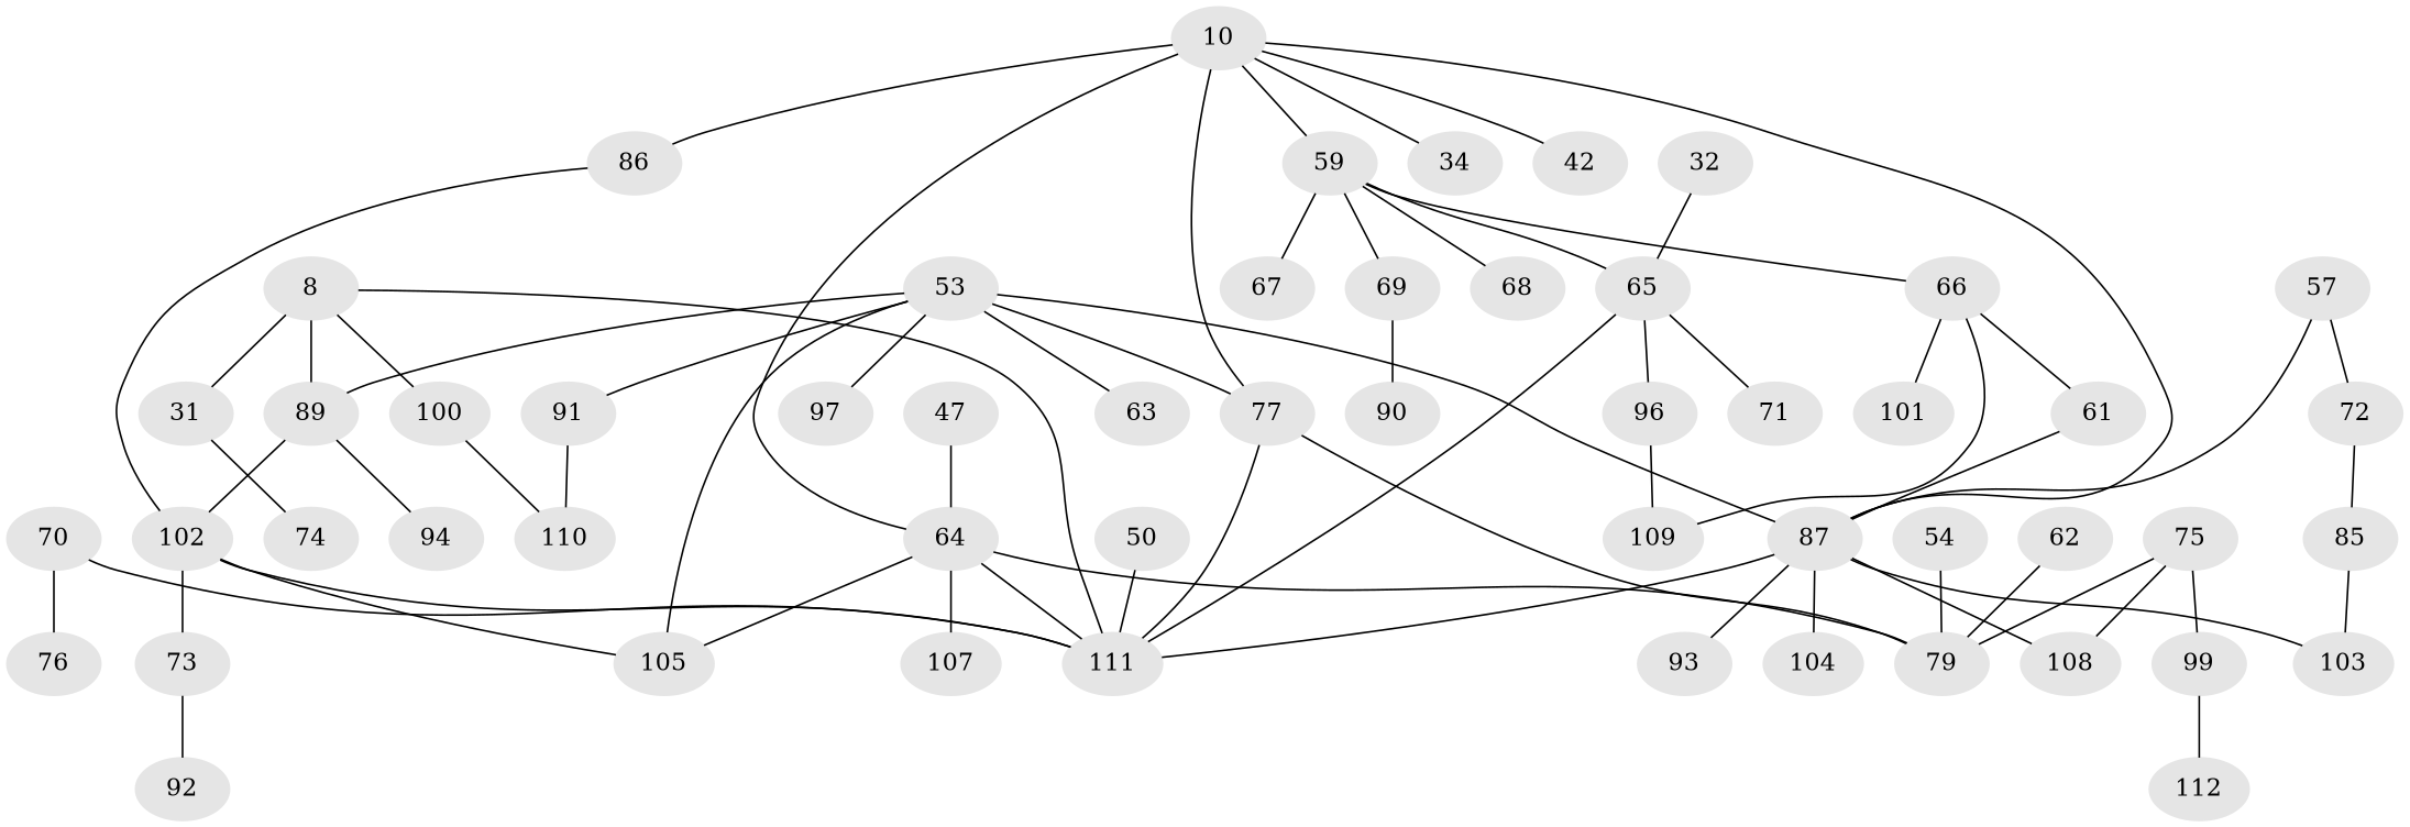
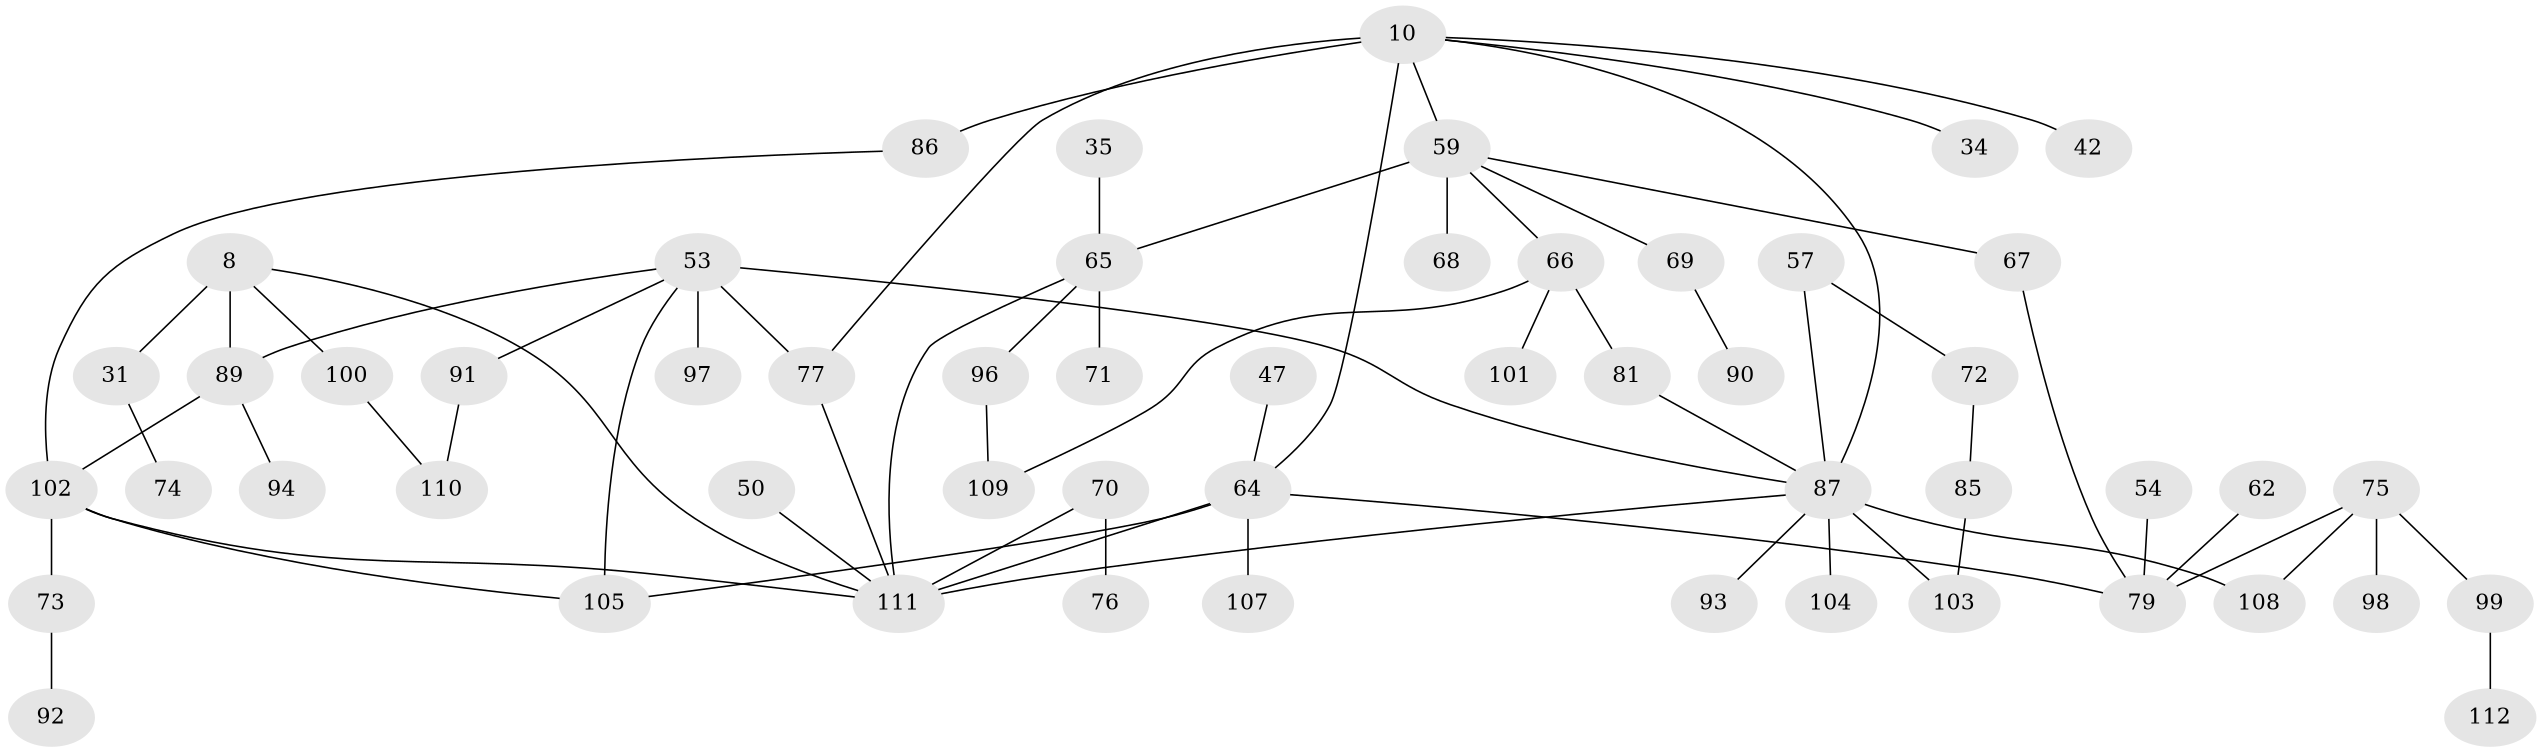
  graph {
    node [color=gray90 style=filled]
    31 [super="+30"]
    74
    8
    89 [super="+39+80"]
    100 [super="+51+84+95"]
    111 [super="+13"]
    102 [super="+88"]
    94
    110
    10
    34
    42
    59 [super="+35+38"]
    64 [super="+7+17+40+55+45+56"]
    77 [super="+4+52"]
    86 [super="+82"]
    87 [super="+28+33+44+49+23"]
    65 [super="+18+12+6"]
    66
    67
    68
    69
    105 [super="+22"]
    79 [super="+46"]
    107
    108
    103
    93
    104
    71
    96 [super="+29+83"]
-   32
+   32 [label=35]
    47
    50
    53 [super="+20+19"]
-   63
    91
    97
    54
    57
    72
    85
-   81 [label=61]
+   81
    101
    109
    90
    62
    73
    92
    70
    76
    75 [super="+61+58"]
+   98
    99
    112
    31 -- 74
    8 -- 31 [weight=2]
    8 -- 89 [weight=2]
    8 -- 100
    8 -- 111
    89 -- 102
    89 -- 94
    100 -- 110
    102 -- 111
    102 -- 105
    102 -- 73
    10 -- 34
    10 -- 42
    10 -- 59
    10 -- 64
    10 -- 77
    10 -- 86 [weight=2]
    10 -- 87
    59 -- 65 [weight=2]
    59 -- 66
    59 -- 67
    59 -- 68
    59 -- 69
    64 -- 111 [weight=2]
    64 -- 105
    64 -- 79
    64 -- 107
    77 -- 111
-   77 -- 79
+   67 -- 79
    86 -- 102
    87 -- 111
    87 -- 108
    87 -- 103
    87 -- 93
    87 -- 104
    65 -- 111 [weight=2]
    65 -- 71
    65 -- 96
    66 -- 81
    66 -- 101
    66 -- 109
    69 -- 90
    96 -- 109
    32 -- 65
    47 -- 64
    50 -- 111
    53 -- 89
    53 -- 77 [weight=2]
    53 -- 87
    53 -- 105
-   53 -- 63
    53 -- 91
    53 -- 97
    91 -- 110
    54 -- 79
    57 -- 87
    57 -- 72
    72 -- 85
    85 -- 103
    81 -- 87
    62 -- 79
    73 -- 92
    70 -- 111
    70 -- 76
    75 -- 79
    75 -- 108
+   75 -- 98
    75 -- 99
    99 -- 112
  }
